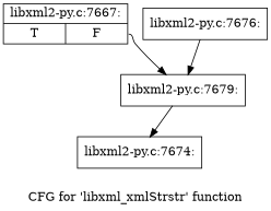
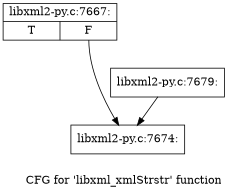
  digraph {
    label="CFG for 'libxml_xmlStrstr' function"
    node [shape=record]
    n1 [label="{libxml2-py.c:7667:|{<s0>T|<s1>F}}"]
    n2 [label="{libxml2-py.c:7674:}"]
-   n3 [label="{libxml2-py.c:7676:}"]
    n4 [label="{libxml2-py.c:7679:}"]
-   n1 -> n4 [tailport=s1]
-   n3 -> n4
+   n1 -> n2 [tailport=s1]
    n4 -> n2
  }
